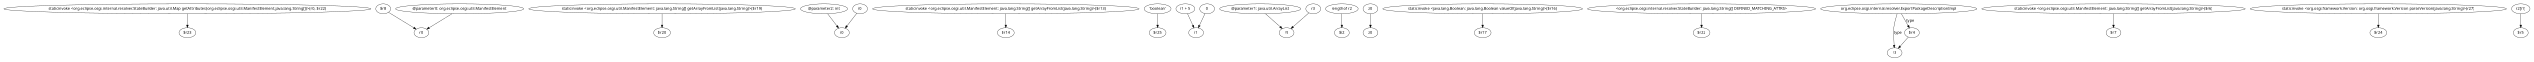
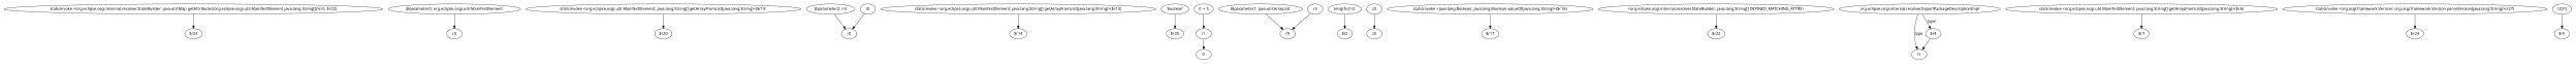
  digraph {
    fontname="Noto Sans"
    node [fontname="Noto Sans"]
    edge [fontname="Noto Sans"]
    n1 [label="staticinvoke <org.eclipse.osgi.internal.resolver.StateBuilder: java.util.Map getAttributes(org.eclipse.osgi.util.ManifestElement,java.lang.String[])>(r0, $r22)"]
    n2 [label="$r23"]
-   n3 [label="$r8"]
    n4 [label=r0]
    n5 [label="staticinvoke <org.eclipse.osgi.util.ManifestElement: java.lang.String[] getArrayFromList(java.lang.String)>($r19)"]
    n6 [label="$r20"]
    n7 [label="@parameter2: int"]
    n8 [label=i0]
    n9 [label="staticinvoke <org.eclipse.osgi.util.ManifestElement: java.lang.String[] getArrayFromList(java.lang.String)>($r13)"]
    n10 [label="$r14"]
    n11 [label="'boolean'"]
    n12 [label="$r25"]
    n13 [label="i1 + 5"]
    n14 [label=i1]
    n15 [label="@parameter1: java.util.ArrayList"]
    n16 [label=r9]
    n17 [label="lengthof r2"]
    n18 [label="$i2"]
    n19 [label=z0]
    n20 [label=z0]
    n21 [label="staticinvoke <java.lang.Boolean: java.lang.Boolean valueOf(java.lang.String)>($r16)"]
    n22 [label="$r17"]
    n23 [label=i0]
    n24 [label=r3]
    n25 [label="<org.eclipse.osgi.internal.resolver.StateBuilder: java.lang.String[] DEFINED_MATCHING_ATTRS>"]
    n26 [label="$r22"]
    n27 [label="org.eclipse.osgi.internal.resolver.ExportPackageDescriptionImpl"]
    n28 [label=r3]
    n29 [label="$r4"]
    n30 [label="staticinvoke <org.eclipse.osgi.util.ManifestElement: java.lang.String[] getArrayFromList(java.lang.String)>($r6)"]
    n31 [label="$r7"]
    n32 [label=0]
    n33 [label="staticinvoke <org.osgi.framework.Version: org.osgi.framework.Version parseVersion(java.lang.String)>(r27)"]
    n34 [label="$r24"]
    n35 [label="@parameter0: org.eclipse.osgi.util.ManifestElement"]
    n36 [label="r2[i1]"]
    n37 [label="$r5"]
    n1 -> n2
-   n3 -> n4
    n5 -> n6
    n7 -> n8
    n9 -> n10
    n11 -> n12
    n13 -> n14
    n15 -> n16
    n17 -> n18
    n19 -> n20
    n21 -> n22
    n23 -> n8
    n24 -> n16
    n25 -> n26
    n27 -> n28 [label=type]
    n27 -> n29 [label=type]
    n29 -> n28
    n30 -> n31
-   n32 -> n14
+   n14 -> n32
    n33 -> n34
    n35 -> n4
    n36 -> n37
  }
